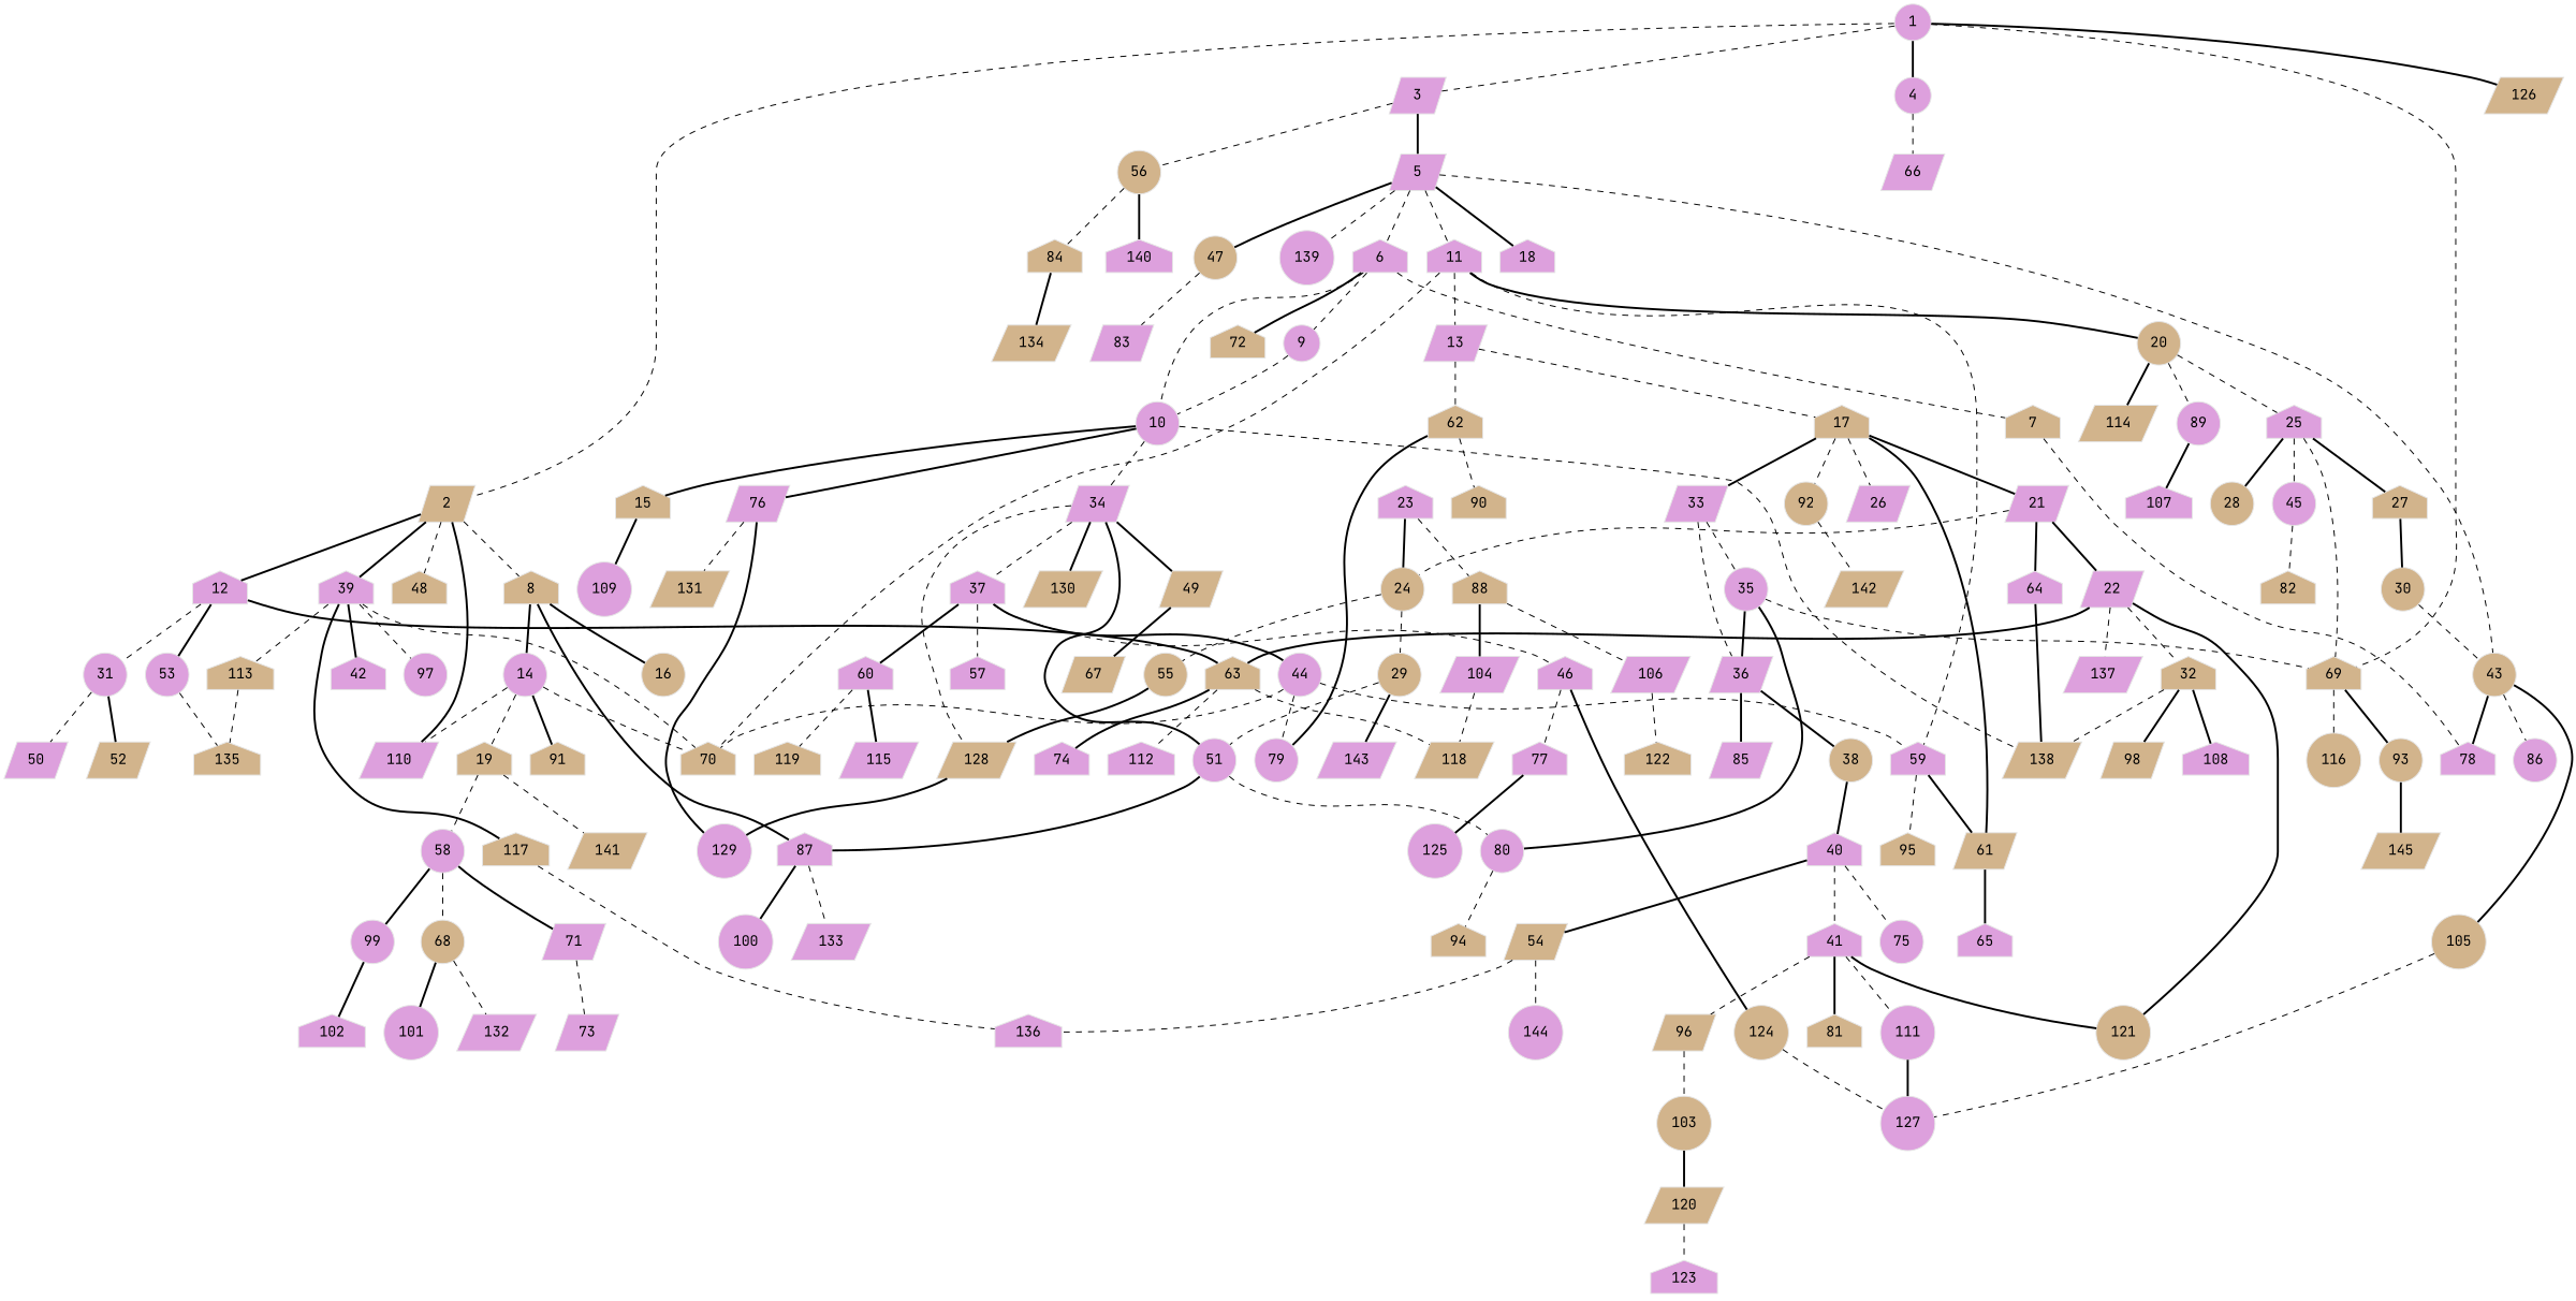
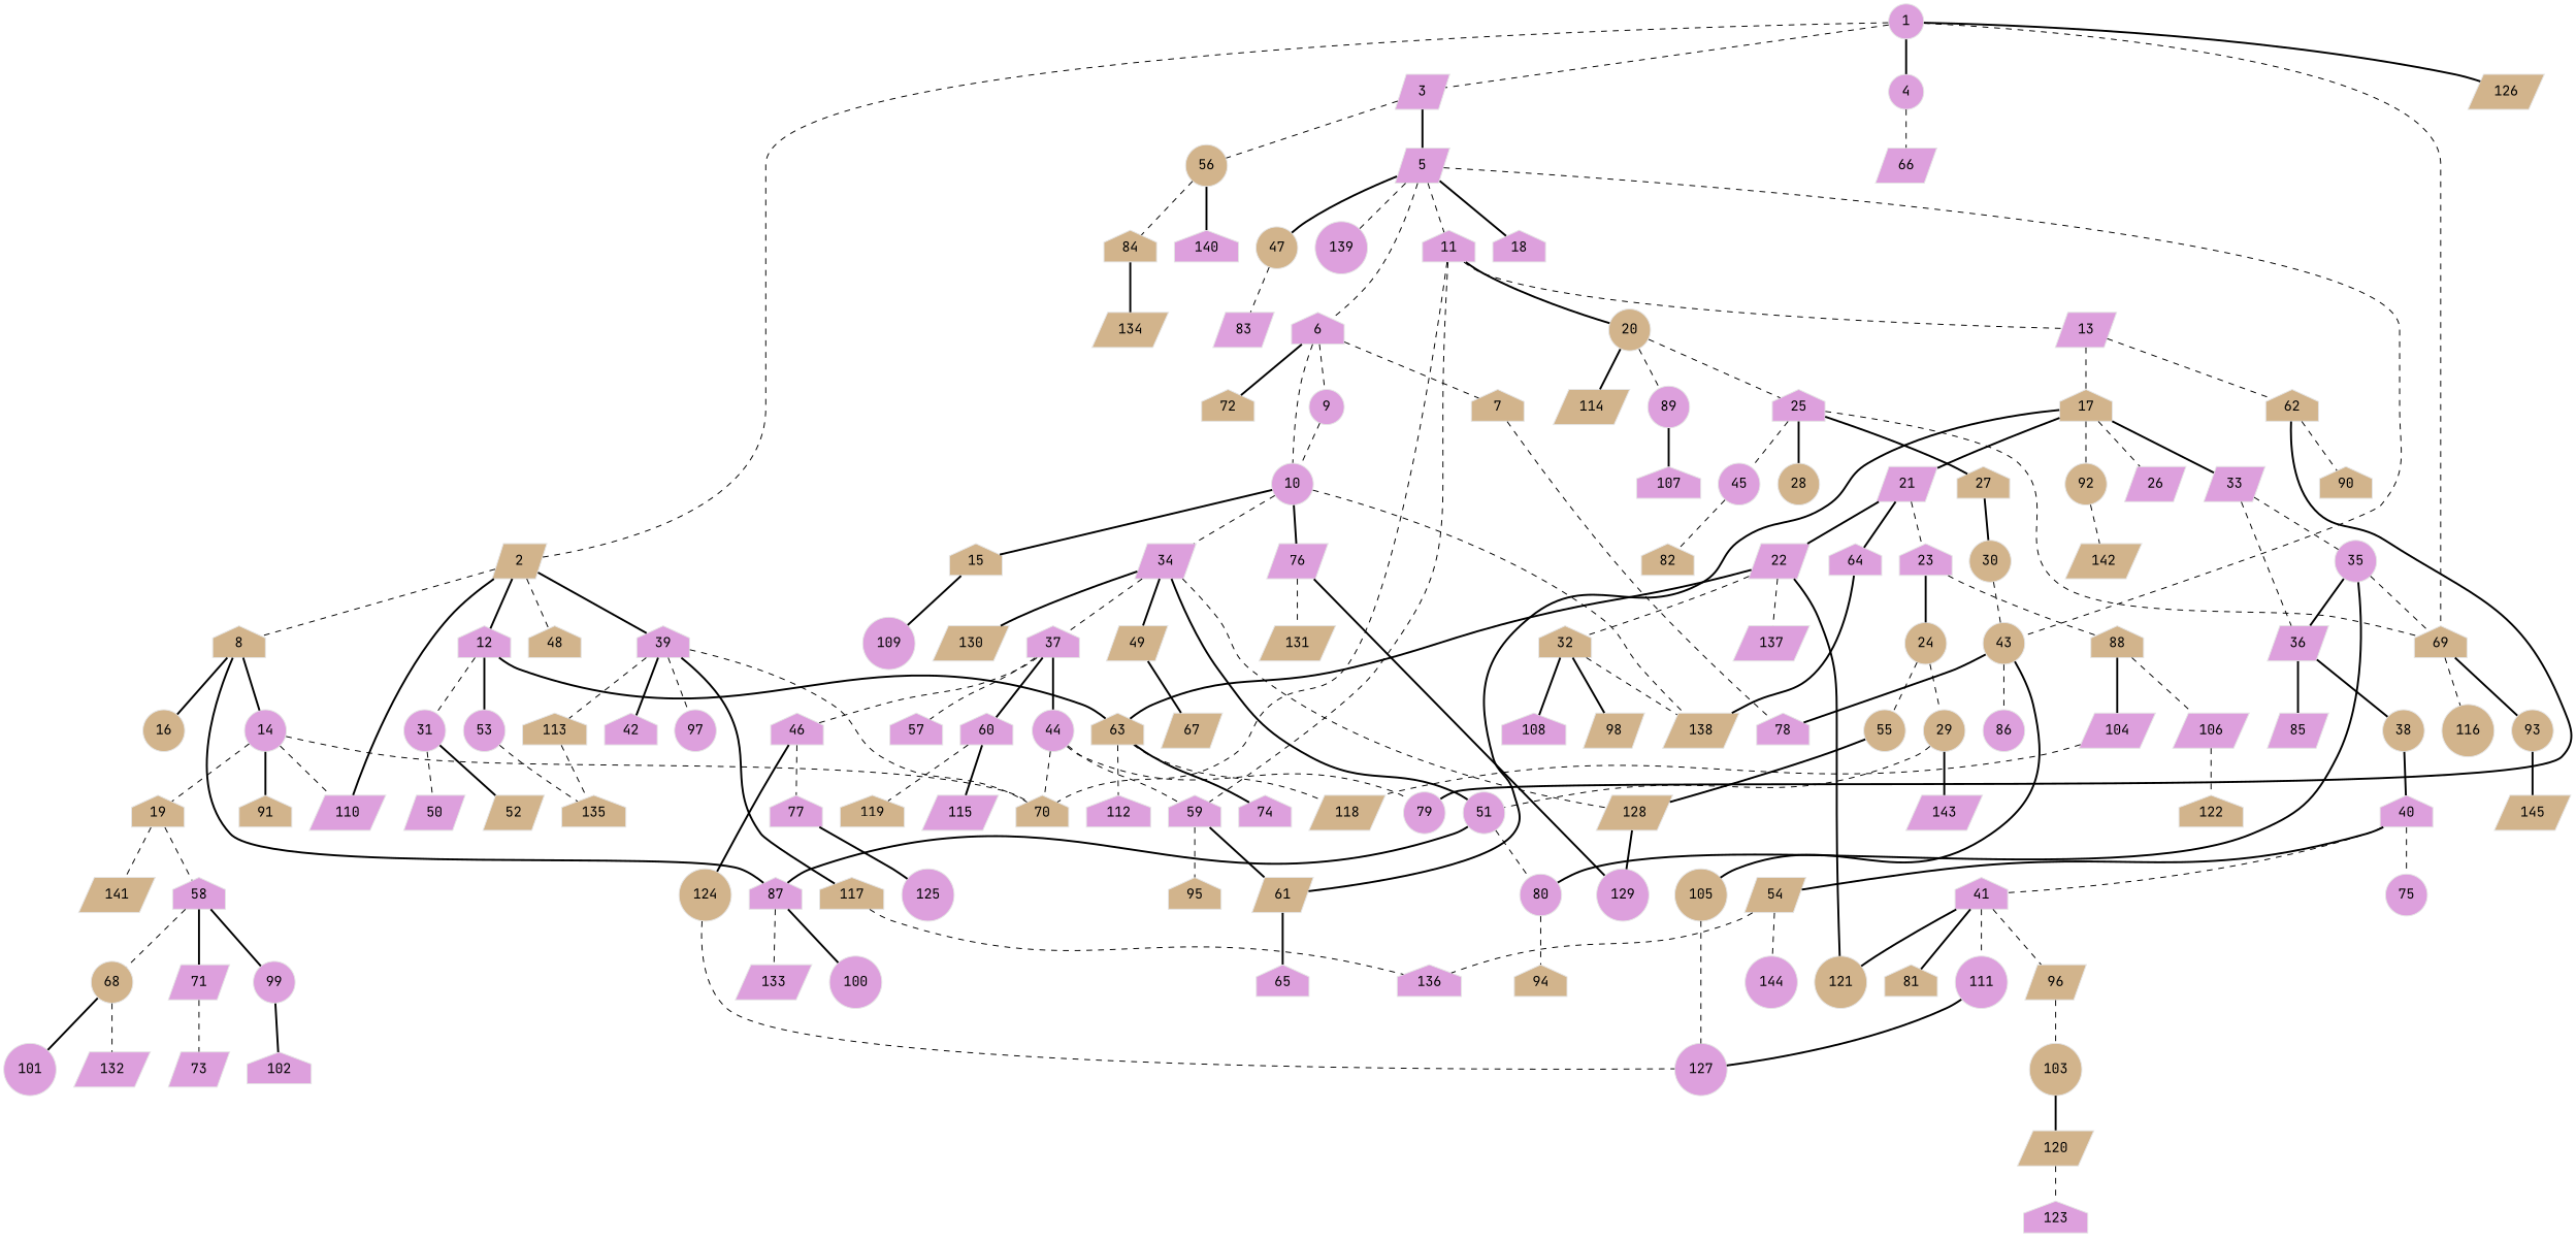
  graph {
    fontname="JetBrains Mono"
    node [color=gray90 fillcolor=plum fontname="JetBrains Mono" shape=house style=filled]
    edge [fontname="JetBrains Mono" style=dashed]
    1 [shape=circle]
    2 [fillcolor=tan shape=parallelogram]
    3 [shape=parallelogram]
    4 [shape=circle]
    69 [fillcolor=tan]
    126 [fillcolor=tan shape=parallelogram]
    8 [fillcolor=tan]
    12
    39
    48 [fillcolor=tan]
    110 [shape=parallelogram]
    5 [shape=parallelogram]
    56 [fillcolor=tan shape=circle]
    66 [shape=parallelogram]
    93 [fillcolor=tan shape=circle]
    116 [fillcolor=tan shape=circle]
    14 [shape=circle]
    16 [fillcolor=tan shape=circle]
    87
    31 [shape=circle]
    53 [shape=circle]
    63 [fillcolor=tan]
    70 [fillcolor=tan]
    42
    97 [shape=circle]
    113 [fillcolor=tan]
    117 [fillcolor=tan]
    6
    11
    18
    43 [fillcolor=tan shape=circle]
    47 [fillcolor=tan shape=circle]
    139 [shape=circle]
    84 [fillcolor=tan]
    140
    7 [fillcolor=tan]
    9 [shape=circle]
    10 [shape=circle]
    72 [fillcolor=tan]
    13 [shape=parallelogram]
    20 [fillcolor=tan shape=circle]
    59
    78
    86 [shape=circle]
    105 [fillcolor=tan shape=circle]
    83 [shape=parallelogram]
    15 [fillcolor=tan]
    34 [shape=parallelogram]
    76 [shape=parallelogram]
    138 [fillcolor=tan shape=parallelogram]
    19 [fillcolor=tan]
    91 [fillcolor=tan]
    100 [shape=circle]
    133 [shape=parallelogram]
    109 [shape=circle]
    51 [shape=circle]
    37
    49 [fillcolor=tan shape=parallelogram]
    128 [fillcolor=tan shape=parallelogram]
    130 [fillcolor=tan shape=parallelogram]
    129 [shape=circle]
    131 [fillcolor=tan shape=parallelogram]
    17 [fillcolor=tan]
    62 [fillcolor=tan]
    25
    89 [shape=circle]
    114 [fillcolor=tan shape=parallelogram]
    61 [fillcolor=tan shape=parallelogram]
    95 [fillcolor=tan]
    50 [shape=parallelogram]
    52 [fillcolor=tan shape=parallelogram]
    135 [fillcolor=tan]
    74
    112
    118 [fillcolor=tan shape=parallelogram]
    21 [shape=parallelogram]
    26 [shape=parallelogram]
    33 [shape=parallelogram]
    92 [fillcolor=tan shape=circle]
    79 [shape=circle]
    90 [fillcolor=tan]
-   58 [shape=circle]
+   58
    141 [fillcolor=tan shape=parallelogram]
    121 [fillcolor=tan shape=circle]
    41
    81 [fillcolor=tan]
    96 [fillcolor=tan shape=parallelogram]
    111 [shape=circle]
    22 [shape=parallelogram]
    23
    64
    35 [shape=circle]
    36 [shape=parallelogram]
    65
    142 [fillcolor=tan shape=parallelogram]
    68 [fillcolor=tan shape=circle]
    71 [shape=parallelogram]
    99 [shape=circle]
    27 [fillcolor=tan]
    28 [fillcolor=tan shape=circle]
    45 [shape=circle]
    107
    32 [fillcolor=tan]
    137 [shape=parallelogram]
    24 [fillcolor=tan shape=circle]
    88 [fillcolor=tan]
    98 [fillcolor=tan shape=parallelogram]
    108
    29 [fillcolor=tan shape=circle]
    55 [fillcolor=tan shape=circle]
    104 [shape=parallelogram]
    106 [shape=parallelogram]
    143 [shape=parallelogram]
    30 [fillcolor=tan shape=circle]
    82 [fillcolor=tan]
    80 [shape=circle]
    38 [fillcolor=tan shape=circle]
    85 [shape=parallelogram]
    44 [shape=circle]
    46
    57
    60
    67 [fillcolor=tan shape=parallelogram]
    94 [fillcolor=tan]
    40
    77
    124 [fillcolor=tan shape=circle]
    115 [shape=parallelogram]
    119 [fillcolor=tan]
    54 [fillcolor=tan shape=parallelogram]
    75 [shape=circle]
    136
    144 [shape=circle]
    103 [fillcolor=tan shape=circle]
    127 [shape=circle]
    125 [shape=circle]
    134 [fillcolor=tan shape=parallelogram]
    101 [shape=circle]
    132 [shape=parallelogram]
    73 [shape=parallelogram]
    102
    145 [fillcolor=tan shape=parallelogram]
    122 [fillcolor=tan]
    120 [fillcolor=tan shape=parallelogram]
    123
    1 -- 2
    1 -- 3
    1 -- 4 [style=bold]
    1 -- 69
    1 -- 126 [style=bold]
    2 -- 8
    2 -- 12 [style=bold]
    2 -- 39 [style=bold]
    2 -- 48
    2 -- 110 [style=bold]
    3 -- 5 [style=bold]
    3 -- 56
    4 -- 66
    69 -- 93 [style=bold]
    69 -- 116
    8 -- 14 [style=bold]
    8 -- 16 [style=bold]
    8 -- 87 [style=bold]
    12 -- 31
    12 -- 53 [style=bold]
    12 -- 63 [style=bold]
    39 -- 70
    39 -- 42 [style=bold]
    39 -- 97
    39 -- 113
    39 -- 117 [style=bold]
    5 -- 6
    5 -- 11
    5 -- 18 [style=bold]
    5 -- 43
    5 -- 47 [style=bold]
    5 -- 139
    56 -- 84
    56 -- 140 [style=bold]
    93 -- 145 [style=bold]
    14 -- 110
    14 -- 70
    14 -- 19
    14 -- 91 [style=bold]
    87 -- 100 [style=bold]
    87 -- 133
    31 -- 50
    31 -- 52 [style=bold]
    53 -- 135
    63 -- 74 [style=bold]
    63 -- 112
    63 -- 118
    113 -- 135
    117 -- 136
    6 -- 7
    6 -- 9
    6 -- 10
    6 -- 72 [style=bold]
    11 -- 70
    11 -- 13
    11 -- 20 [style=bold]
    11 -- 59
    43 -- 78 [style=bold]
    43 -- 86
    43 -- 105 [style=bold]
    47 -- 83
    84 -- 134 [style=bold]
    7 -- 78
    9 -- 10
    10 -- 15 [style=bold]
    10 -- 34
    10 -- 76 [style=bold]
    10 -- 138
    13 -- 17
    13 -- 62
    20 -- 25
    20 -- 89
    20 -- 114 [style=bold]
    59 -- 61 [style=bold]
    59 -- 95
    105 -- 127
    15 -- 109 [style=bold]
    34 -- 51 [style=bold]
    34 -- 37
    34 -- 49 [style=bold]
    34 -- 128
    34 -- 130 [style=bold]
    76 -- 129 [style=bold]
    76 -- 131
    19 -- 58
    19 -- 141
    51 -- 87 [style=bold]
    51 -- 80
    37 -- 44 [style=bold]
    37 -- 46
    37 -- 57
    37 -- 60 [style=bold]
    49 -- 67 [style=bold]
    128 -- 129 [style=bold]
    17 -- 61 [style=bold]
    17 -- 21 [style=bold]
    17 -- 26
    17 -- 33 [style=bold]
    17 -- 92
    62 -- 79 [style=bold]
    62 -- 90
    25 -- 69
    25 -- 27 [style=bold]
    25 -- 28 [style=bold]
    25 -- 45
    89 -- 107 [style=bold]
    61 -- 65 [style=bold]
    21 -- 22 [style=bold]
-   21 -- 24
+   21 -- 23
    21 -- 64 [style=bold]
    33 -- 35
    33 -- 36
    92 -- 142
    58 -- 68
    58 -- 71 [style=bold]
    58 -- 99 [style=bold]
    41 -- 121 [style=bold]
    41 -- 81 [style=bold]
    41 -- 96
    41 -- 111
    96 -- 103
    111 -- 127 [style=bold]
    22 -- 63 [style=bold]
    22 -- 121 [style=bold]
    22 -- 32
    22 -- 137
    23 -- 24 [style=bold]
    23 -- 88
    64 -- 138 [style=bold]
    35 -- 69
    35 -- 36 [style=bold]
    35 -- 80 [style=bold]
    36 -- 38 [style=bold]
    36 -- 85 [style=bold]
    68 -- 101 [style=bold]
    68 -- 132
    71 -- 73
    99 -- 102 [style=bold]
    27 -- 30 [style=bold]
    45 -- 82
    32 -- 138
    32 -- 98 [style=bold]
    32 -- 108 [style=bold]
    24 -- 29
    24 -- 55
    88 -- 104 [style=bold]
    88 -- 106
    29 -- 51
    29 -- 143 [style=bold]
    55 -- 128 [style=bold]
    104 -- 118
    106 -- 122
    30 -- 43
    80 -- 94
    38 -- 40 [style=bold]
    44 -- 70
    44 -- 59
    44 -- 79
    46 -- 77
    46 -- 124 [style=bold]
    60 -- 115 [style=bold]
    60 -- 119
    40 -- 41
    40 -- 54 [style=bold]
    40 -- 75
    77 -- 125 [style=bold]
    124 -- 127
    54 -- 136
    54 -- 144
    103 -- 120 [style=bold]
    120 -- 123
  }
